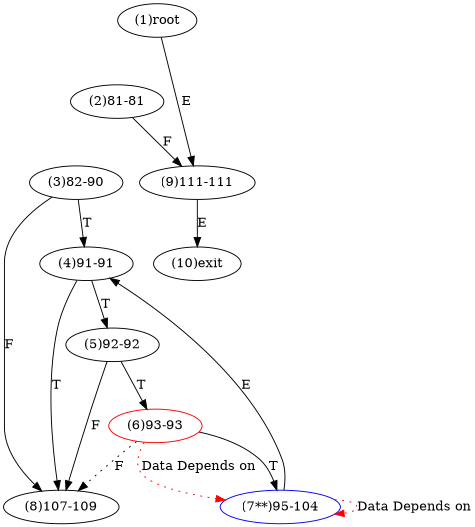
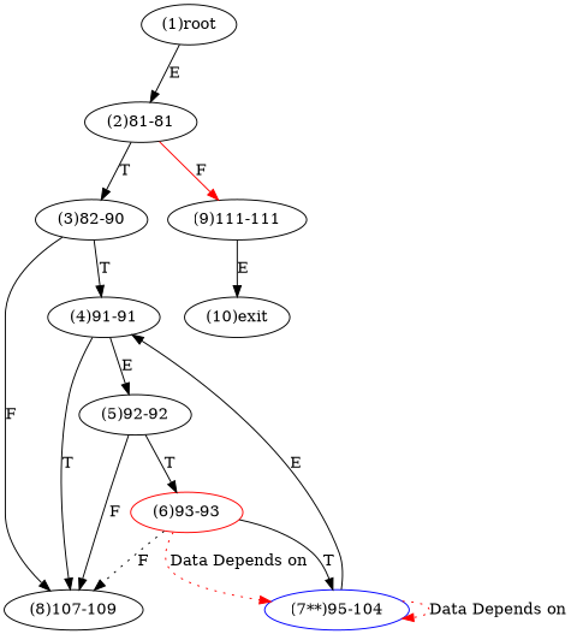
  digraph {
    n1 [label="(1)root"]
    n2 [label="(2)81-81"]
    n3 [label="(3)82-90"]
    n4 [label="(9)111-111"]
    n5 [label="(4)91-91"]
    n6 [label="(8)107-109"]
    n7 [label="(10)exit"]
    n8 [label="(5)92-92"]
    n9 [color=red label="(6)93-93"]
    n10 [color=blue label="(7**)95-104"]
-   n1 -> n4 [label=E]
-   n2 -> n4 [label=F]
+   n1 -> n2 [label=E]
+   n2 -> n3 [label=T]
+   n2 -> n4 [label=F color=red]
    n3 -> n5 [label=T]
    n3 -> n6 [label=F]
    n4 -> n7 [label=E]
    n5 -> n6 [label=T]
-   n5 -> n8 [label=T]
+   n5 -> n8 [label=E]
    n8 -> n6 [label=F]
    n8 -> n9 [label=T]
    n9 -> n6 [label=F style=dotted]
    n9 -> n10 [label=T]
    n9 -> n10 [color=red label="Data Depends on" style=dotted]
    n10 -> n5 [label=E]
    n10 -> n10 [color=red label="Data Depends on" style=dotted]
  }
